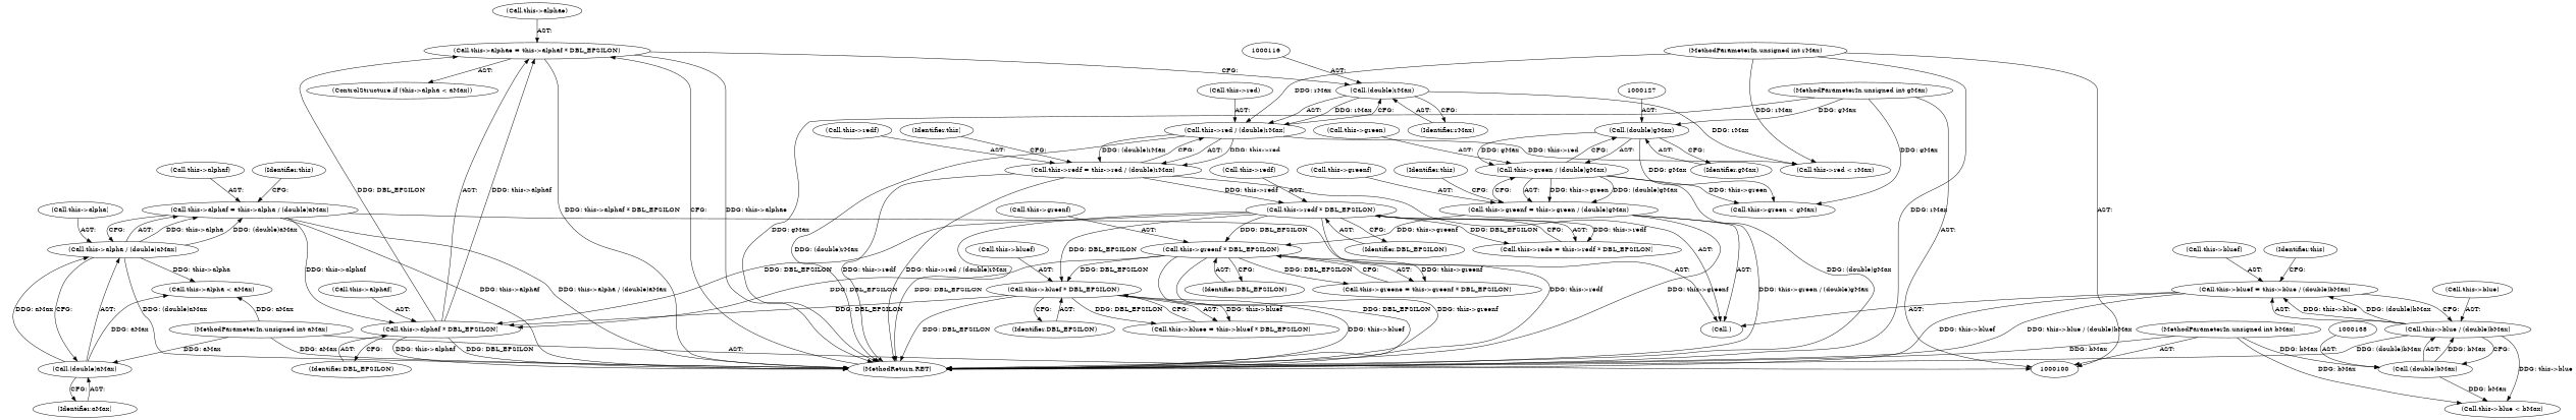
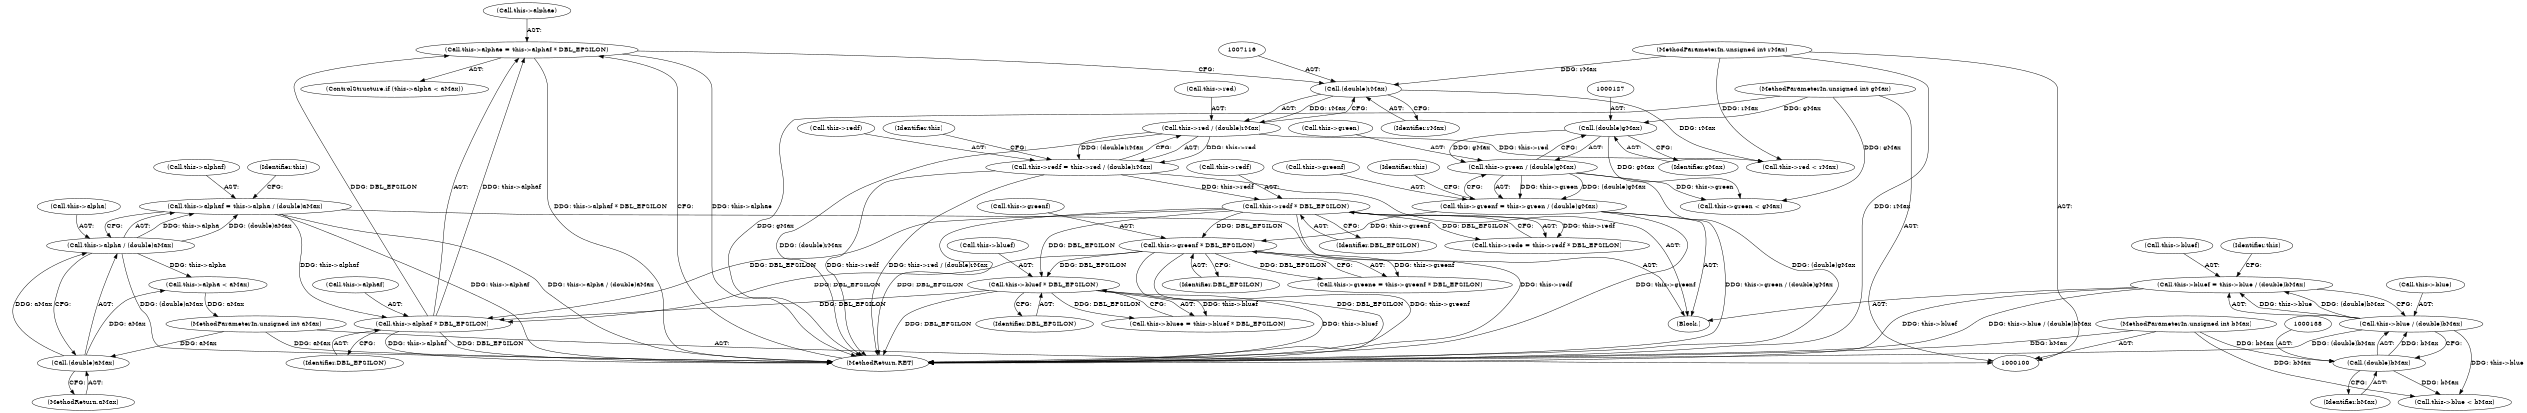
  digraph {
    n1 [label="(Call,this->alphae = this->alphaf * DBL_EPSILON)"]
    n2 [label="(ControlStructure,if (this->alpha < aMax))"]
    n3 [label="(MethodReturn,RET)"]
    n4 [label="(Call,(double)rMax)"]
    n5 [label="(Call,this->alphaf * DBL_EPSILON)"]
    n6 [label="(Identifier,DBL_EPSILON)"]
    n7 [label="(Call,this->alphaf = this->alpha / (double)aMax)"]
    n8 [label="(Call,this->alpha / (double)aMax)"]
-   n9 [label="(Call,)"]
+   n9 [label="(Block,)"]
    n10 [label="(Call,(double)aMax)"]
    n11 [label="(Call,this->alpha < aMax)"]
-   n12 [label="(Identifier,aMax)"]
+   n12 [label="(MethodReturn,aMax)"]
    n13 [label="(MethodParameterIn,unsigned int aMax)"]
    1000100
    n15 [label="(Call,this->greenf * DBL_EPSILON)"]
    n16 [label="(Call,this->bluef * DBL_EPSILON)"]
    n17 [label="(Call,this->greene = this->greenf * DBL_EPSILON)"]
    n18 [label="(Identifier,DBL_EPSILON)"]
    n19 [label="(Call,this->bluee = this->bluef * DBL_EPSILON)"]
    n20 [label="(Identifier,DBL_EPSILON)"]
    n21 [label="(Call,this->greenf = this->green / (double)gMax)"]
    n22 [label="(Call,this->green / (double)gMax)"]
    n23 [label="(Call,(double)gMax)"]
    n24 [label="(Call,this->green < gMax)"]
    n25 [label="(Identifier,gMax)"]
    n26 [label="(MethodParameterIn,unsigned int gMax)"]
    n27 [label="(Call,this->redf * DBL_EPSILON)"]
    n28 [label="(Identifier,DBL_EPSILON)"]
    n29 [label="(Call,this->rede = this->redf * DBL_EPSILON)"]
    n30 [label="(Call,this->redf = this->red / (double)rMax)"]
    n31 [label="(Call,this->red / (double)rMax)"]
    n32 [label="(Call,this->red < rMax)"]
    n33 [label="(Identifier,rMax)"]
    n34 [label="(MethodParameterIn,unsigned int rMax)"]
    n35 [label="(Call,this->bluef = this->blue / (double)bMax)"]
    n36 [label="(Call,this->blue / (double)bMax)"]
    n37 [label="(Call,(double)bMax)"]
    n38 [label="(Call,this->blue < bMax)"]
+   n39 [label="(Identifier,bMax)"]
    n40 [label="(MethodParameterIn,unsigned int bMax)"]
    n41 [label="(Identifier,this)"]
    n42 [label="(Call,this->bluef)"]
    n43 [label="(Call,this->alphaf)"]
    n44 [label="(Call,this->redf)"]
    n45 [label="(Call,this->greenf)"]
    n46 [label="(Call,this->red)"]
    n47 [label="(Identifier,this)"]
    n48 [label="(Call,this->alphae)"]
    n49 [label="(Call,this->green)"]
    n50 [label="(Call,this->greenf)"]
    n51 [label="(Call,this->blue)"]
    n52 [label="(Call,this->alphaf)"]
    n53 [label="(Call,this->alpha)"]
    n54 [label="(Identifier,this)"]
    n55 [label="(Call,this->redf)"]
    n56 [label="(Identifier,this)"]
    n57 [label="(Call,this->bluef)"]
    1000127
-   1000116
+   1000116 [label=1007116]
    1000138
    n1 -> n2 [label="AST: "]
    n1 -> n3 [label="DDG: this->alphae"]
    n1 -> n3 [label="DDG: this->alphaf * DBL_EPSILON"]
    n1 -> n4 [label="CFG: "]
    n3 -> n1 [label="CFG: "]
    n4 -> n31 [label="AST: "]
    n4 -> n31 [label="DDG: rMax"]
    n4 -> n32 [label="DDG: rMax"]
    n4 -> n33 [label="CFG: "]
    n5 -> n1 [label="AST: "]
    n5 -> n1 [label="DDG: this->alphaf"]
    n5 -> n1 [label="DDG: DBL_EPSILON"]
    n5 -> n3 [label="DDG: this->alphaf"]
    n5 -> n3 [label="DDG: DBL_EPSILON"]
    n5 -> n6 [label="CFG: "]
    n6 -> n5 [label="AST: "]
    n7 -> n3 [label="DDG: this->alphaf"]
    n7 -> n3 [label="DDG: this->alpha / (double)aMax"]
    n7 -> n5 [label="DDG: this->alphaf"]
    n7 -> n8 [label="CFG: "]
    n7 -> n9 [label="AST: "]
    n8 -> n3 [label="DDG: (double)aMax"]
    n8 -> n7 [label="AST: "]
    n8 -> n7 [label="DDG: this->alpha"]
    n8 -> n7 [label="DDG: (double)aMax"]
    n8 -> n10 [label="CFG: "]
    n8 -> n11 [label="DDG: this->alpha"]
    n10 -> n8 [label="AST: "]
    n10 -> n8 [label="DDG: aMax"]
    n10 -> n11 [label="DDG: aMax"]
    n10 -> n12 [label="CFG: "]
    n12 -> n10 [label="AST: "]
    n13 -> n3 [label="DDG: aMax"]
    n13 -> n10 [label="DDG: aMax"]
-   n13 -> n11 [label="DDG: aMax"]
+   n11 -> n13 [label="DDG: aMax"]
    n13 -> 1000100 [label="AST: "]
    n15 -> n3 [label="DDG: DBL_EPSILON"]
    n15 -> n3 [label="DDG: this->greenf"]
    n15 -> n5 [label="DDG: DBL_EPSILON"]
    n15 -> n16 [label="DDG: DBL_EPSILON"]
    n15 -> n17 [label="AST: "]
    n15 -> n17 [label="DDG: this->greenf"]
    n15 -> n17 [label="DDG: DBL_EPSILON"]
    n15 -> n18 [label="CFG: "]
    n16 -> n3 [label="DDG: DBL_EPSILON"]
    n16 -> n3 [label="DDG: this->bluef"]
    n16 -> n5 [label="DDG: DBL_EPSILON"]
    n16 -> n19 [label="AST: "]
    n16 -> n19 [label="DDG: this->bluef"]
    n16 -> n19 [label="DDG: DBL_EPSILON"]
    n16 -> n20 [label="CFG: "]
    n17 -> n15 [label="CFG: "]
    n18 -> n15 [label="AST: "]
    n19 -> n16 [label="CFG: "]
    n20 -> n16 [label="AST: "]
    n21 -> n3 [label="DDG: this->greenf"]
    n21 -> n3 [label="DDG: this->green / (double)gMax"]
    n21 -> n9 [label="AST: "]
    n21 -> n15 [label="DDG: this->greenf"]
    n21 -> n22 [label="CFG: "]
    n22 -> n3 [label="DDG: (double)gMax"]
    n22 -> n21 [label="AST: "]
    n22 -> n21 [label="DDG: this->green"]
    n22 -> n21 [label="DDG: (double)gMax"]
    n22 -> n23 [label="CFG: "]
    n22 -> n24 [label="DDG: this->green"]
    n23 -> n22 [label="AST: "]
    n23 -> n22 [label="DDG: gMax"]
    n23 -> n24 [label="DDG: gMax"]
    n23 -> n25 [label="CFG: "]
    n25 -> n23 [label="AST: "]
    n26 -> n3 [label="DDG: gMax"]
    n26 -> 1000100 [label="AST: "]
    n26 -> n23 [label="DDG: gMax"]
    n26 -> n24 [label="DDG: gMax"]
    n27 -> n3 [label="DDG: this->redf"]
    n27 -> n3 [label="DDG: DBL_EPSILON"]
    n27 -> n5 [label="DDG: DBL_EPSILON"]
    n27 -> n15 [label="DDG: DBL_EPSILON"]
    n27 -> n16 [label="DDG: DBL_EPSILON"]
    n27 -> n28 [label="CFG: "]
    n27 -> n29 [label="AST: "]
    n27 -> n29 [label="DDG: this->redf"]
    n27 -> n29 [label="DDG: DBL_EPSILON"]
    n28 -> n27 [label="AST: "]
    n29 -> n27 [label="CFG: "]
    n30 -> n3 [label="DDG: this->redf"]
    n30 -> n3 [label="DDG: this->red / (double)rMax"]
    n30 -> n9 [label="AST: "]
    n30 -> n27 [label="DDG: this->redf"]
    n30 -> n31 [label="CFG: "]
    n31 -> n3 [label="DDG: (double)rMax"]
    n31 -> n4 [label="CFG: "]
    n31 -> n30 [label="AST: "]
    n31 -> n30 [label="DDG: this->red"]
    n31 -> n30 [label="DDG: (double)rMax"]
    n31 -> n32 [label="DDG: this->red"]
    n33 -> n4 [label="AST: "]
    n34 -> n3 [label="DDG: rMax"]
-   n34 -> n31 [label="DDG: rMax"]
+   n34 -> n4 [label="DDG: rMax"]
    n34 -> 1000100 [label="AST: "]
    n34 -> n32 [label="DDG: rMax"]
    n35 -> n3 [label="DDG: this->bluef"]
    n35 -> n3 [label="DDG: this->blue / (double)bMax"]
    n35 -> n9 [label="AST: "]
    n35 -> n36 [label="CFG: "]
    n36 -> n3 [label="DDG: (double)bMax"]
    n36 -> n35 [label="AST: "]
    n36 -> n35 [label="DDG: this->blue"]
    n36 -> n35 [label="DDG: (double)bMax"]
    n36 -> n37 [label="CFG: "]
    n36 -> n38 [label="DDG: this->blue"]
    n37 -> n36 [label="AST: "]
    n37 -> n36 [label="DDG: bMax"]
    n37 -> n38 [label="DDG: bMax"]
+   n37 -> n39 [label="CFG: "]
+   n39 -> n37 [label="AST: "]
    n40 -> n3 [label="DDG: bMax"]
    n40 -> 1000100 [label="AST: "]
    n40 -> n37 [label="DDG: bMax"]
    n40 -> n38 [label="DDG: bMax"]
    n41 -> n30 [label="CFG: "]
    n42 -> n16 [label="AST: "]
    n43 -> n7 [label="AST: "]
    n44 -> n27 [label="AST: "]
    n45 -> n21 [label="AST: "]
    n46 -> n31 [label="AST: "]
    n47 -> n21 [label="CFG: "]
    n48 -> n1 [label="AST: "]
    n49 -> n22 [label="AST: "]
    n50 -> n15 [label="AST: "]
    n51 -> n36 [label="AST: "]
    n52 -> n5 [label="AST: "]
    n53 -> n8 [label="AST: "]
    n54 -> n7 [label="CFG: "]
    n55 -> n30 [label="AST: "]
    n56 -> n35 [label="CFG: "]
    n57 -> n35 [label="AST: "]
    1000127 -> n23 [label="AST: "]
    1000116 -> n4 [label="AST: "]
    1000138 -> n37 [label="AST: "]
  }
